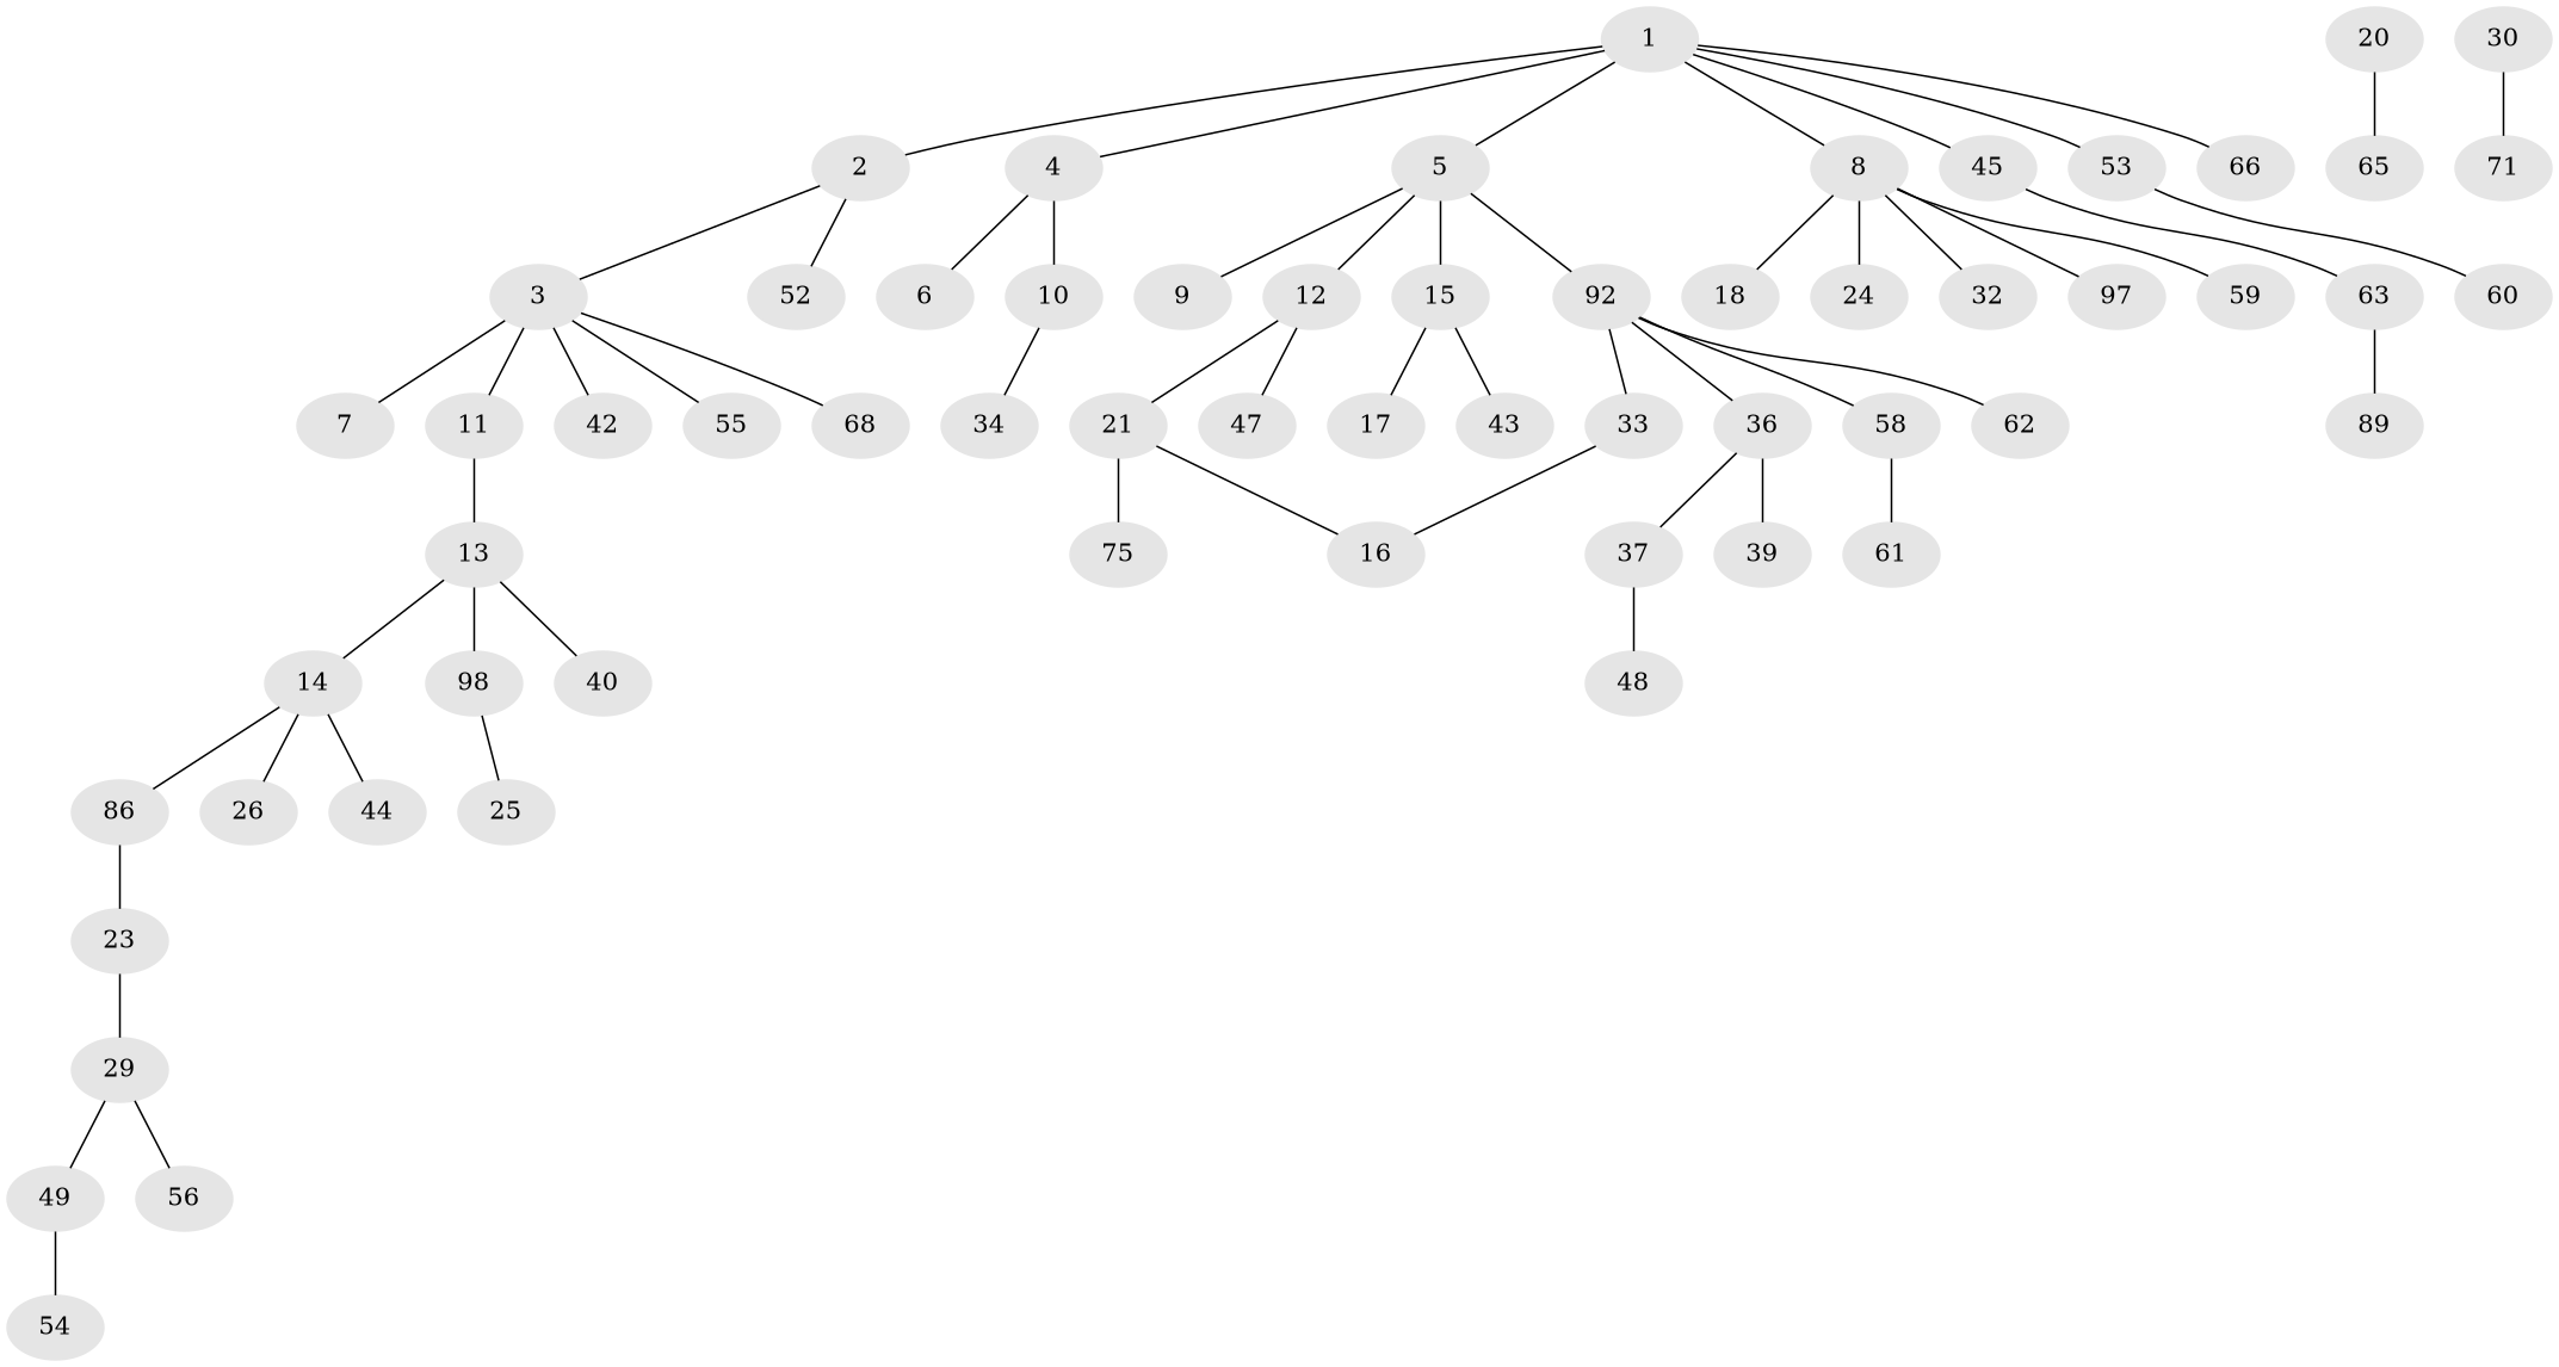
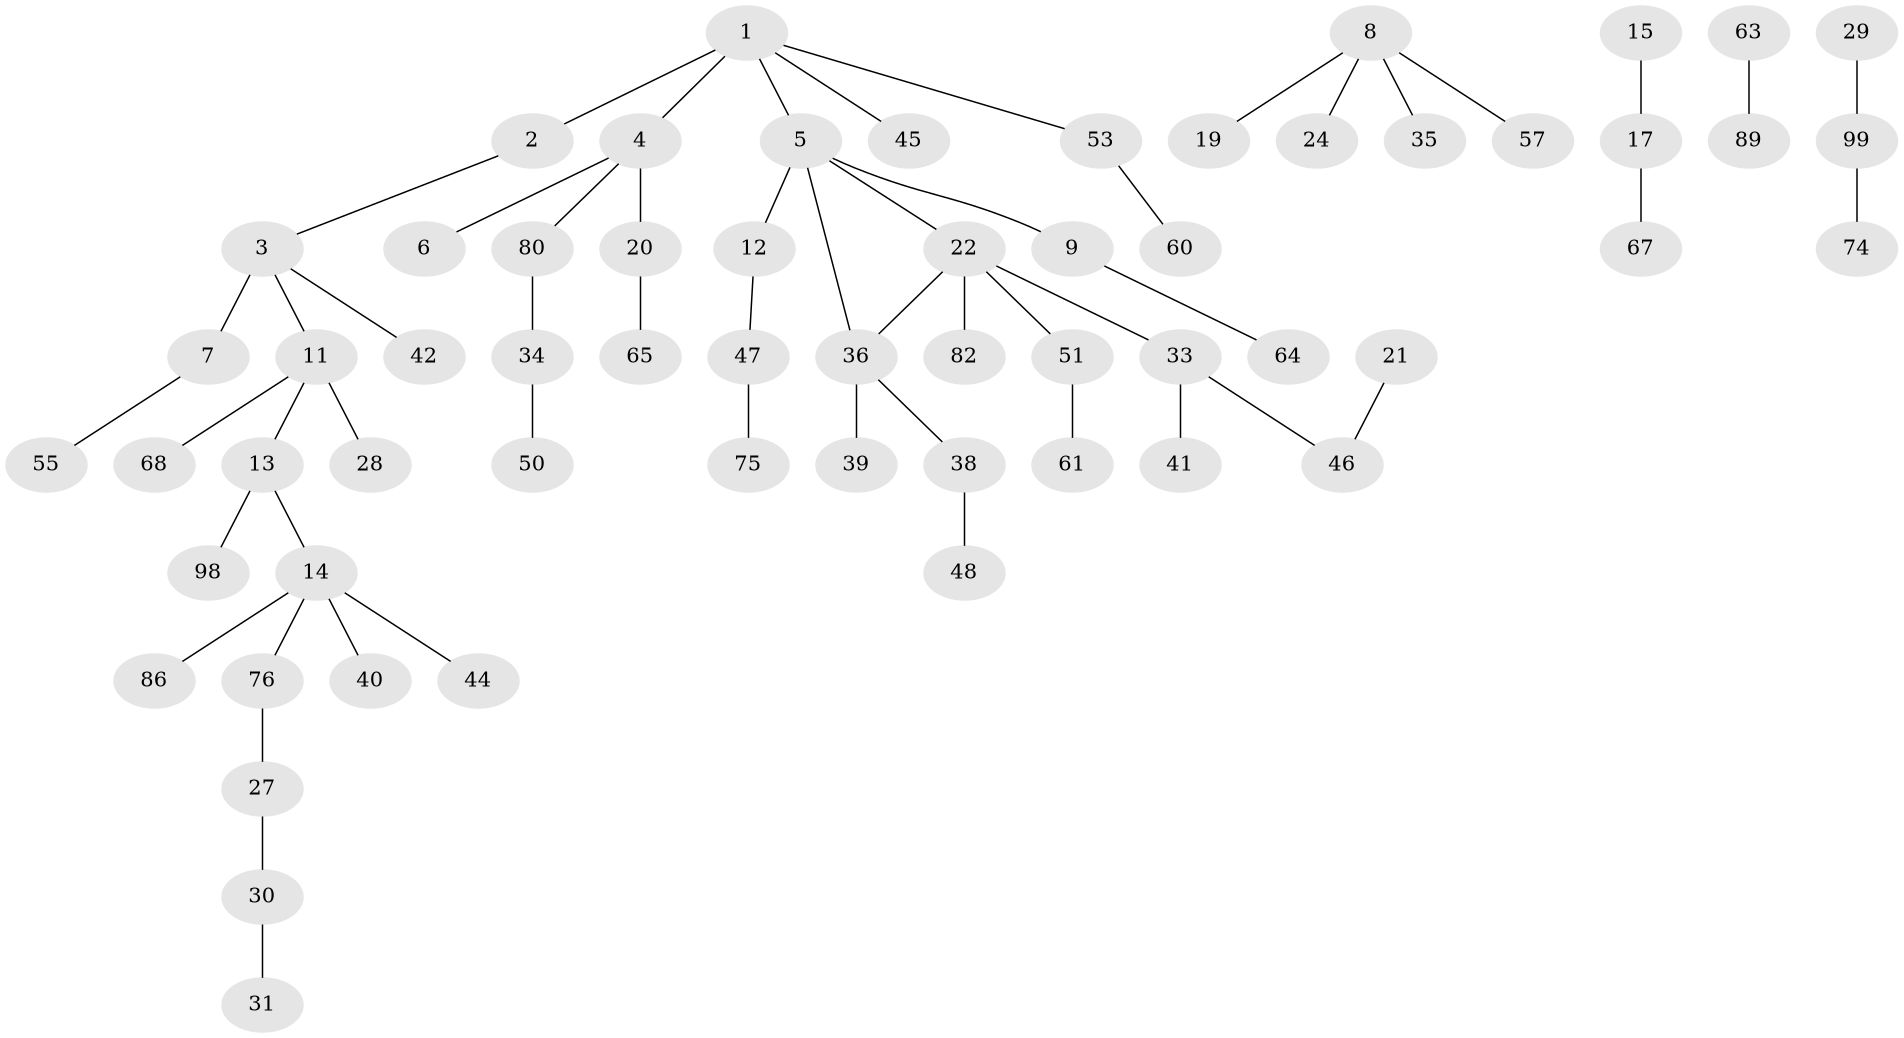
  graph {
    node [color=gray90 style=filled]
    edge [weight=1.0]
    1
    2
    4
    5
    8
    45
    53
-   66
    3
-   52
    6
-   10
+   10 [label=80]
    20
    9
    12
    15
-   22 [label=92]
-   19 [label=18]
+   22
+   19
    24
-   32
-   57 [label=97]
-   59
+   32 [label=35]
+   57
    63
    60
    7
    11
    42
    55
    13
+   28
    68
    34
    65
+   64
    21
    47
    17
-   43
    33
    36
-   58
-   62
+   58 [label=51]
+   62 [label=82]
+   50
    14
    n45 [label=98]
    n46 [label=75]
-   46 [label=16]
+   46
    n48 [label=86]
-   26
+   26 [label=76]
    40
    44
-   25
-   23
+   27
+   67
    29
-   38 [label=37]
+   41
+   38
    39
    61
-   49
-   56
+   49 [label=99]
    30
-   31 [label=71]
-   54
+   31
+   54 [label=74]
    48
    n67 [label=89]
    1 -- 2 [weight=2.0]
    1 -- 4
    1 -- 5
-   1 -- 8
    1 -- 45
    1 -- 53
-   1 -- 66
    2 -- 3
-   2 -- 52
    4 -- 6
    4 -- 10
+   4 -- 20
    5 -- 9
    5 -- 12
-   5 -- 15
+   5 -- 36
    5 -- 22
    8 -- 19
    8 -- 24
    8 -- 32
    8 -- 57
-   8 -- 59
-   45 -- 63
    53 -- 60
    3 -- 7 [weight=3.0]
    3 -- 11
    3 -- 42
-   3 -- 55
+   7 -- 55
    10 -- 34
    20 -- 65
-   12 -- 21
+   9 -- 64
    12 -- 47
    15 -- 17 [weight=2.0]
-   15 -- 43
    22 -- 33
    22 -- 36
    22 -- 58
    22 -- 62 [weight=2.0]
    63 -- n67
    11 -- 13
-   3 -- 68
+   11 -- 28 [weight=3.0]
+   11 -- 68
    13 -- 14
    13 -- n45
-   21 -- n46
+   34 -- 50
+   47 -- n46
    21 -- 46
+   17 -- 67
    33 -- 46
+   33 -- 41
    36 -- 38
    36 -- 39
    58 -- 61
    14 -- n48
    14 -- 26
-   13 -- 40
+   14 -- 40
    14 -- 44
-   n45 -- 25
-   n48 -- 23 [weight=3.0]
-   23 -- 29
+   26 -- 27
+   27 -- 30
    29 -- 49
-   29 -- 56
    38 -- 48 [weight=2.0]
    49 -- 54
    30 -- 31 [weight=2.0]
  }
